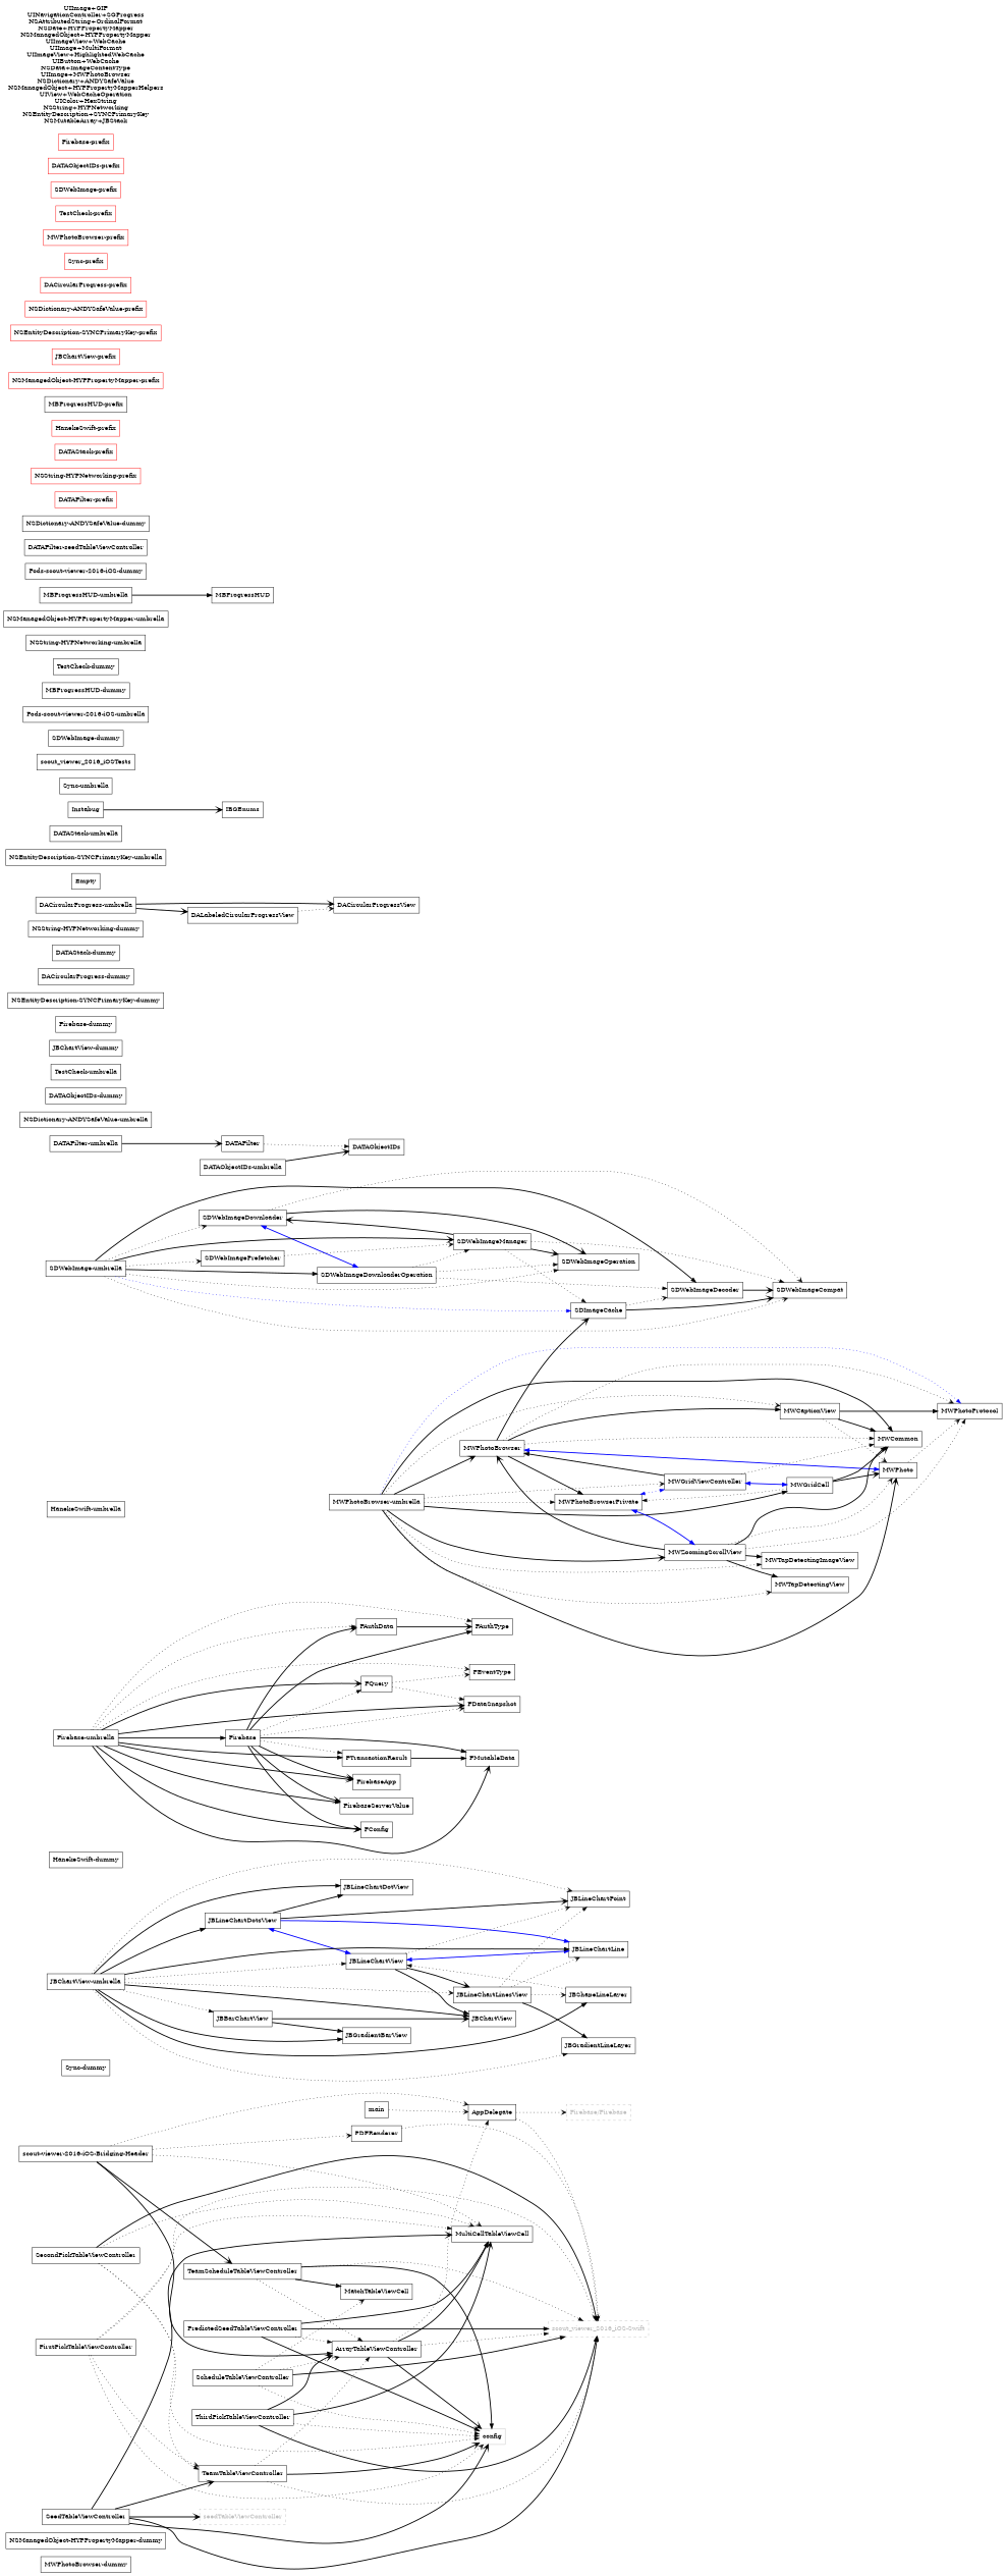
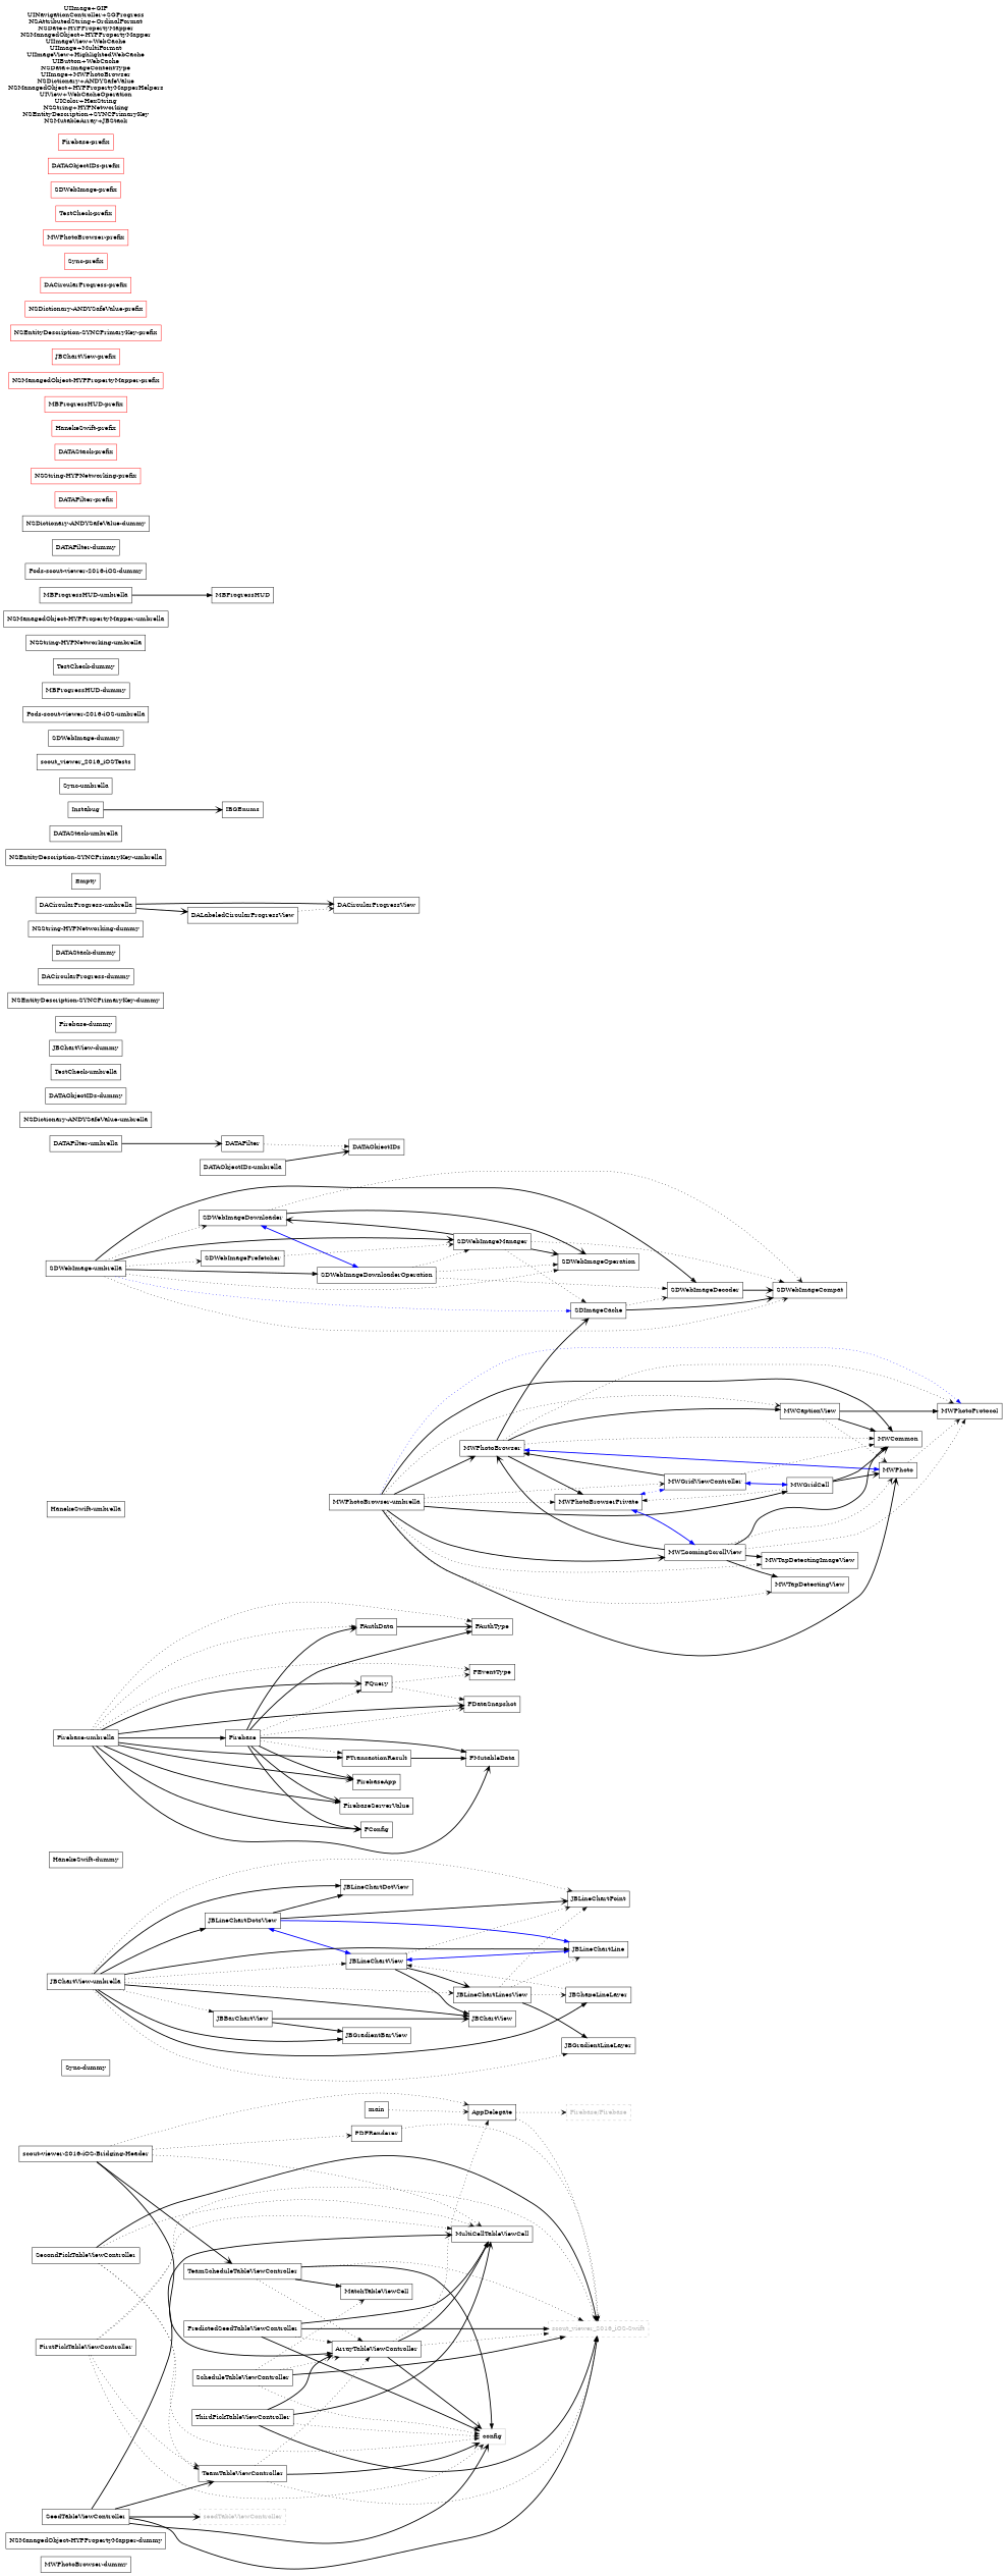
  digraph {
    rankdir=LR
    node [shape=box]
    edge [arrowhead=normal style=bold]
    "MWPhotoBrowser-dummy"
    "NSManagedObject-HYPPropertyMapper-dummy"
    config [color=gray]
    TeamTableViewController
    ArrayTableViewController
    "scout_viewer_2016_iOS-Swift" [color=gray fontcolor=gray style=dashed]
    AppDelegate
    MultiCellTableViewCell
    "Firebase/Firebase" [color=gray fontcolor=gray style=dashed]
    main
    "Sync-dummy"
    JBLineChartDotsView
    JBLineChartPoint
    JBLineChartDotView
    JBLineChartLine
    JBLineChartView
    JBLineChartLinesView
    JBChartView
    ThirdPickTableViewController
    "HanekeSwift-dummy"
    FAuthData
    FAuthType
    "HanekeSwift-umbrella"
    SDWebImageDownloader
    SDWebImageCompat
    SDWebImageOperation
    SDWebImageDownloaderOperation
    SDWebImageDecoder
    SDWebImageManager
    "DATAFilter-umbrella"
    DATAFilter
    DATAObjectIDs
    "NSDictionary-ANDYSafeValue-umbrella"
    FQuery
    FDataSnapshot
    FEventType
    JBGradientLineLayer
    JBShapeLineLayer
    "DATAObjectIDs-dummy"
    "TestCheck-umbrella"
    "JBChartView-dummy"
    "Firebase-dummy"
    FirstPickTableViewController
    TeamScheduleTableViewController
    MatchTableViewCell
    "NSEntityDescription-SYNCPrimaryKey-dummy"
    "DACircularProgress-dummy"
    JBBarChartView
    JBGradientBarView
    SDImageCache
    "MWPhotoBrowser-umbrella"
    MWCommon
    MWTapDetectingImageView
    MWCaptionView
    MWGridViewController
    MWTapDetectingView
    MWPhotoBrowserPrivate
    MWPhotoBrowser
    MWPhoto
    MWZoomingScrollView
    MWGridCell
    MWPhotoProtocol
    "DATAObjectIDs-umbrella"
    SeedTableViewController
    seedTableViewController [color=gray fontcolor=gray style=dashed]
    "scout-viewer-2016-iOS-Bridging-Header"
    PDFRenderer
    "DATAStack-dummy"
    ScheduleTableViewController
    "NSString-HYPNetworking-dummy"
    "DACircularProgress-umbrella"
    DACircularProgressView
    DALabeledCircularProgressView
    Empty
    SecondPickTableViewController
    "JBChartView-umbrella"
    Firebase
    FMutableData
    FirebaseApp
    FirebaseServerValue
    FConfig
    FTransactionResult
    "SDWebImage-umbrella"
    SDWebImagePrefetcher
    "NSEntityDescription-SYNCPrimaryKey-umbrella"
    "DATAStack-umbrella"
    PredictedSeedTableViewController
    Instabug
    IBGEnums
    "Sync-umbrella"
    scout_viewer_2016_iOSTests
    "SDWebImage-dummy"
    "Pods-scout-viewer-2016-iOS-umbrella"
    "MBProgressHUD-dummy"
    "TestCheck-dummy"
    "NSString-HYPNetworking-umbrella"
    "NSManagedObject-HYPPropertyMapper-umbrella"
    "Firebase-umbrella"
    "MBProgressHUD-umbrella"
    MBProgressHUD
    "Pods-scout-viewer-2016-iOS-dummy"
-   "DATAFilter-dummy" [label="DATAFilter-seedTableViewController"]
+   "DATAFilter-dummy"
    "NSDictionary-ANDYSafeValue-dummy"
    "DATAFilter-prefix" [color=red]
    "NSString-HYPNetworking-prefix" [color=red]
    "DATAStack-prefix" [color=red]
    "HanekeSwift-prefix" [color=red]
-   "MBProgressHUD-prefix" [color=black]
+   "MBProgressHUD-prefix" [color=red]
    "NSManagedObject-HYPPropertyMapper-prefix" [color=red]
    "JBChartView-prefix" [color=red]
    "NSEntityDescription-SYNCPrimaryKey-prefix" [color=red]
    "NSDictionary-ANDYSafeValue-prefix" [color=red]
    "DACircularProgress-prefix" [color=red]
    "Sync-prefix" [color=red]
    "MWPhotoBrowser-prefix" [color=red]
    "TestCheck-prefix" [color=red]
    "SDWebImage-prefix" [color=red]
    "DATAObjectIDs-prefix" [color=red]
    "Firebase-prefix" [color=red]
    n120 [label="UIImage+GIF\nUINavigationController+SGProgress\nNSAttributedString+OrdinalFormat\nNSDate+HYPPropertyMapper\nNSManagedObject+HYPPropertyMapper\nUIImageView+WebCache\nUIImage+MultiFormat\nUIImageView+HighlightedWebCache\nUIButton+WebCache\nNSData+ImageContentType\nUIImage+MWPhotoBrowser\nNSDictionary+ANDYSafeValue\nNSManagedObject+HYPPropertyMapperHelpers\nUIView+WebCacheOperation\nUIColor+HexString\nNSString+HYPNetworking\nNSEntityDescription+SYNCPrimaryKey\nNSMutableArray+JBStack" shape=plaintext]
    TeamTableViewController -> config [arrowhead=vee]
    TeamTableViewController -> ArrayTableViewController [style=dotted]
    TeamTableViewController -> "scout_viewer_2016_iOS-Swift" [style=dotted]
    ArrayTableViewController -> config [arrowhead=vee]
    ArrayTableViewController -> "scout_viewer_2016_iOS-Swift" [style=dotted]
    ArrayTableViewController -> AppDelegate [style=dotted]
    ArrayTableViewController -> MultiCellTableViewCell
    AppDelegate -> "scout_viewer_2016_iOS-Swift" [arrowhead=vee style=dotted]
    AppDelegate -> "Firebase/Firebase" [arrowhead=vee style=dotted]
    main -> AppDelegate [arrowhead=vee style=dotted]
    JBLineChartDotsView -> JBLineChartPoint [arrowhead=vee]
    JBLineChartDotsView -> JBLineChartDotView
    JBLineChartDotsView -> JBLineChartLine [color=blue]
    JBLineChartDotsView -> JBLineChartView [color=blue dir=both arrowhead=""]
    JBLineChartView -> JBLineChartPoint [arrowhead=vee style=dotted]
    JBLineChartView -> JBLineChartLine [color=blue dir=both arrowhead=""]
    JBLineChartView -> JBLineChartLinesView [arrowhead=vee]
    JBLineChartView -> JBChartView
    JBLineChartLinesView -> JBLineChartPoint [style=dotted]
    JBLineChartLinesView -> JBLineChartLine [arrowhead=vee style=dotted]
    JBLineChartLinesView -> JBGradientLineLayer
    JBLineChartLinesView -> JBShapeLineLayer [arrowhead=vee style=dotted]
    ThirdPickTableViewController -> config [style=dotted]
    ThirdPickTableViewController -> ArrayTableViewController [arrowhead=vee]
    ThirdPickTableViewController -> "scout_viewer_2016_iOS-Swift"
    ThirdPickTableViewController -> MultiCellTableViewCell [arrowhead=vee]
    FAuthData -> FAuthType [arrowhead=vee]
    SDWebImageDownloader -> SDWebImageCompat [arrowhead=vee style=dotted]
    SDWebImageDownloader -> SDWebImageOperation [arrowhead=vee]
    SDWebImageDownloader -> SDWebImageDownloaderOperation [color=blue dir=both arrowhead=""]
    SDWebImageDownloaderOperation -> SDWebImageOperation [style=dotted]
    SDWebImageDownloaderOperation -> SDWebImageDecoder [style=dotted]
    SDWebImageDownloaderOperation -> SDWebImageManager [style=dotted]
    SDWebImageDecoder -> SDWebImageCompat [arrowhead=vee]
    SDWebImageManager -> SDWebImageDownloader [arrowhead=vee]
    SDWebImageManager -> SDWebImageCompat [style=dotted]
    SDWebImageManager -> SDWebImageOperation [arrowhead=vee]
    SDWebImageManager -> SDImageCache [style=dotted]
    "DATAFilter-umbrella" -> DATAFilter [arrowhead=vee]
    DATAFilter -> DATAObjectIDs [style=dotted]
    FQuery -> FDataSnapshot [style=dotted]
    FQuery -> FEventType [arrowhead=vee style=dotted]
    JBShapeLineLayer -> JBLineChartView [style=dotted]
    FirstPickTableViewController -> config [arrowhead=vee style=dotted]
    FirstPickTableViewController -> TeamTableViewController [arrowhead=vee style=dotted]
    FirstPickTableViewController -> "scout_viewer_2016_iOS-Swift" [style=dotted]
    FirstPickTableViewController -> MultiCellTableViewCell [style=dotted]
    TeamScheduleTableViewController -> config
    TeamScheduleTableViewController -> ArrayTableViewController [style=dotted]
    TeamScheduleTableViewController -> "scout_viewer_2016_iOS-Swift" [style=dotted]
    TeamScheduleTableViewController -> MatchTableViewCell
    JBBarChartView -> JBChartView [arrowhead=vee]
    JBBarChartView -> JBGradientBarView
    SDImageCache -> SDWebImageCompat [arrowhead=vee]
    SDImageCache -> SDWebImageDecoder [arrowhead=vee style=dotted]
    "MWPhotoBrowser-umbrella" -> MWCommon
    "MWPhotoBrowser-umbrella" -> MWTapDetectingImageView [style=dotted]
    "MWPhotoBrowser-umbrella" -> MWCaptionView [arrowhead=vee style=dotted]
    "MWPhotoBrowser-umbrella" -> MWGridViewController [arrowhead=vee style=dotted]
    "MWPhotoBrowser-umbrella" -> MWTapDetectingView [arrowhead=vee style=dotted]
    "MWPhotoBrowser-umbrella" -> MWPhotoBrowserPrivate [style=dotted]
    "MWPhotoBrowser-umbrella" -> MWPhotoBrowser [arrowhead=vee]
    "MWPhotoBrowser-umbrella" -> MWPhoto [arrowhead=vee]
    "MWPhotoBrowser-umbrella" -> MWZoomingScrollView [arrowhead=vee]
    "MWPhotoBrowser-umbrella" -> MWGridCell
    "MWPhotoBrowser-umbrella" -> MWPhotoProtocol [color=blue style=dotted]
    MWCaptionView -> MWCommon
    MWCaptionView -> MWPhoto [arrowhead=vee style=dotted]
    MWCaptionView -> MWPhotoProtocol
    MWGridViewController -> MWCommon [style=dotted]
    MWGridViewController -> MWPhotoBrowser
    MWGridViewController -> MWGridCell [color=blue dir=both arrowhead=""]
    MWPhotoBrowserPrivate -> MWGridViewController [color=blue dir=both style=dotted arrowhead=""]
    MWPhotoBrowserPrivate -> MWZoomingScrollView [color=blue dir=both arrowhead=""]
    MWPhotoBrowser -> SDImageCache [arrowhead=vee]
    MWPhotoBrowser -> MWCommon [style=dotted]
    MWPhotoBrowser -> MWCaptionView
    MWPhotoBrowser -> MWPhotoBrowserPrivate
    MWPhotoBrowser -> MWPhoto [color=blue dir=both arrowhead=""]
    MWPhotoBrowser -> MWPhotoProtocol [arrowhead=vee style=dotted]
    MWPhoto -> MWPhotoProtocol [arrowhead=vee style=dotted]
    MWZoomingScrollView -> MWCommon
    MWZoomingScrollView -> MWTapDetectingImageView
    MWZoomingScrollView -> MWTapDetectingView
    MWZoomingScrollView -> MWPhotoBrowser [arrowhead=vee]
    MWZoomingScrollView -> MWPhoto [arrowhead=vee style=dotted]
    MWZoomingScrollView -> MWPhotoProtocol [style=dotted]
    MWGridCell -> MWCommon [arrowhead=vee]
    MWGridCell -> MWPhotoBrowserPrivate [style=dotted]
    MWGridCell -> MWPhoto [arrowhead=vee]
    "DATAObjectIDs-umbrella" -> DATAObjectIDs [arrowhead=vee]
    SeedTableViewController -> config [arrowhead=vee]
    SeedTableViewController -> TeamTableViewController [arrowhead=vee]
    SeedTableViewController -> "scout_viewer_2016_iOS-Swift"
    SeedTableViewController -> MultiCellTableViewCell [arrowhead=vee]
    SeedTableViewController -> seedTableViewController [arrowhead=vee]
    "scout-viewer-2016-iOS-Bridging-Header" -> ArrayTableViewController
    "scout-viewer-2016-iOS-Bridging-Header" -> AppDelegate [arrowhead=vee style=dotted]
    "scout-viewer-2016-iOS-Bridging-Header" -> MultiCellTableViewCell [arrowhead=vee style=dotted]
    "scout-viewer-2016-iOS-Bridging-Header" -> TeamScheduleTableViewController [arrowhead=vee]
    "scout-viewer-2016-iOS-Bridging-Header" -> PDFRenderer [arrowhead=vee style=dotted]
    PDFRenderer -> "scout_viewer_2016_iOS-Swift" [style=dotted]
    ScheduleTableViewController -> config [style=dotted]
    ScheduleTableViewController -> ArrayTableViewController [arrowhead=vee style=dotted]
    ScheduleTableViewController -> "scout_viewer_2016_iOS-Swift"
    ScheduleTableViewController -> MatchTableViewCell [arrowhead=vee style=dotted]
    "DACircularProgress-umbrella" -> DACircularProgressView [arrowhead=vee]
    "DACircularProgress-umbrella" -> DALabeledCircularProgressView [arrowhead=vee]
    DALabeledCircularProgressView -> DACircularProgressView [arrowhead=vee style=dotted]
    SecondPickTableViewController -> config [style=dotted]
    SecondPickTableViewController -> TeamTableViewController [style=dotted]
    SecondPickTableViewController -> "scout_viewer_2016_iOS-Swift" [arrowhead=vee]
    SecondPickTableViewController -> MultiCellTableViewCell [arrowhead=vee style=dotted]
    "JBChartView-umbrella" -> JBLineChartDotsView
    "JBChartView-umbrella" -> JBLineChartPoint [arrowhead=vee style=dotted]
    "JBChartView-umbrella" -> JBLineChartDotView
    "JBChartView-umbrella" -> JBLineChartLine
    "JBChartView-umbrella" -> JBLineChartView [style=dotted]
    "JBChartView-umbrella" -> JBLineChartLinesView [arrowhead=vee style=dotted]
    "JBChartView-umbrella" -> JBChartView
    "JBChartView-umbrella" -> JBGradientLineLayer [style=dotted]
    "JBChartView-umbrella" -> JBShapeLineLayer
    "JBChartView-umbrella" -> JBBarChartView [style=dotted]
    "JBChartView-umbrella" -> JBGradientBarView
    Firebase -> FAuthData [arrowhead=vee]
    Firebase -> FAuthType
    Firebase -> FQuery [style=dotted]
    Firebase -> FDataSnapshot [arrowhead=vee style=dotted]
    Firebase -> FMutableData
    Firebase -> FirebaseApp [arrowhead=vee]
    Firebase -> FirebaseServerValue [arrowhead=vee]
    Firebase -> FConfig [arrowhead=vee]
    Firebase -> FTransactionResult [style=dotted]
    FTransactionResult -> FMutableData
    "SDWebImage-umbrella" -> SDWebImageDownloader [arrowhead=vee style=dotted]
    "SDWebImage-umbrella" -> SDWebImageCompat [arrowhead=vee style=dotted]
    "SDWebImage-umbrella" -> SDWebImageOperation [style=dotted]
    "SDWebImage-umbrella" -> SDWebImageDownloaderOperation
    "SDWebImage-umbrella" -> SDWebImageDecoder
    "SDWebImage-umbrella" -> SDWebImageManager [arrowhead=vee]
    "SDWebImage-umbrella" -> SDImageCache [color=blue style=dotted]
    "SDWebImage-umbrella" -> SDWebImagePrefetcher [arrowhead=vee style=dotted]
    SDWebImagePrefetcher -> SDWebImageManager [arrowhead=vee style=dotted]
    PredictedSeedTableViewController -> config
    PredictedSeedTableViewController -> ArrayTableViewController [style=dotted]
    PredictedSeedTableViewController -> "scout_viewer_2016_iOS-Swift"
    PredictedSeedTableViewController -> MultiCellTableViewCell
    Instabug -> IBGEnums [arrowhead=vee]
    "Firebase-umbrella" -> FAuthData [style=dotted]
    "Firebase-umbrella" -> FAuthType [style=dotted]
    "Firebase-umbrella" -> FQuery [arrowhead=vee]
    "Firebase-umbrella" -> FDataSnapshot [arrowhead=vee]
    "Firebase-umbrella" -> FEventType [arrowhead=vee style=dotted]
    "Firebase-umbrella" -> Firebase
    "Firebase-umbrella" -> FMutableData [arrowhead=vee]
    "Firebase-umbrella" -> FirebaseApp [arrowhead=vee]
    "Firebase-umbrella" -> FirebaseServerValue
    "Firebase-umbrella" -> FConfig [arrowhead=vee]
    "Firebase-umbrella" -> FTransactionResult
    "MBProgressHUD-umbrella" -> MBProgressHUD
  }
